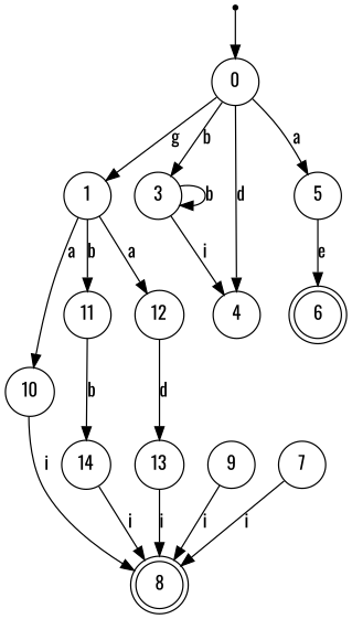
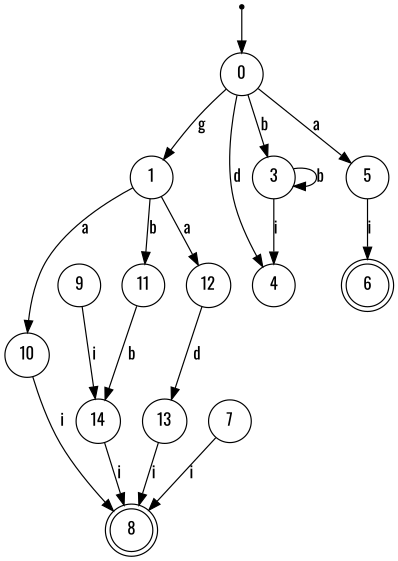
  digraph {
    fontname=Oswald
    rankdir=TB
    node [fontname=Oswald shape=circle]
    edge [fontname=Oswald]
    dummy0 [shape=point]
    0
    1
    3
    4
    5
    10
    11
    12
    6 [shape=doublecircle]
    8 [shape=doublecircle]
    9
    14
    13
    7
    dummy0 -> 0
    0 -> 1 [label=g]
    0 -> 3 [label=b]
    0 -> 4 [label=d]
    0 -> 5 [label=a]
    1 -> 10 [label=a]
    1 -> 11 [label=b]
    1 -> 12 [label=a]
    3 -> 3 [label=b]
    3 -> 4 [label=i]
-   5 -> 6 [label=e]
+   5 -> 6 [label=i]
    10 -> 8 [label=i]
    11 -> 14 [label=b]
    12 -> 13 [label=d]
-   9 -> 8 [label=i]
+   9 -> 14 [label=i]
    14 -> 8 [label=i]
    13 -> 8 [label=i]
    7 -> 8 [label=i]
  }
